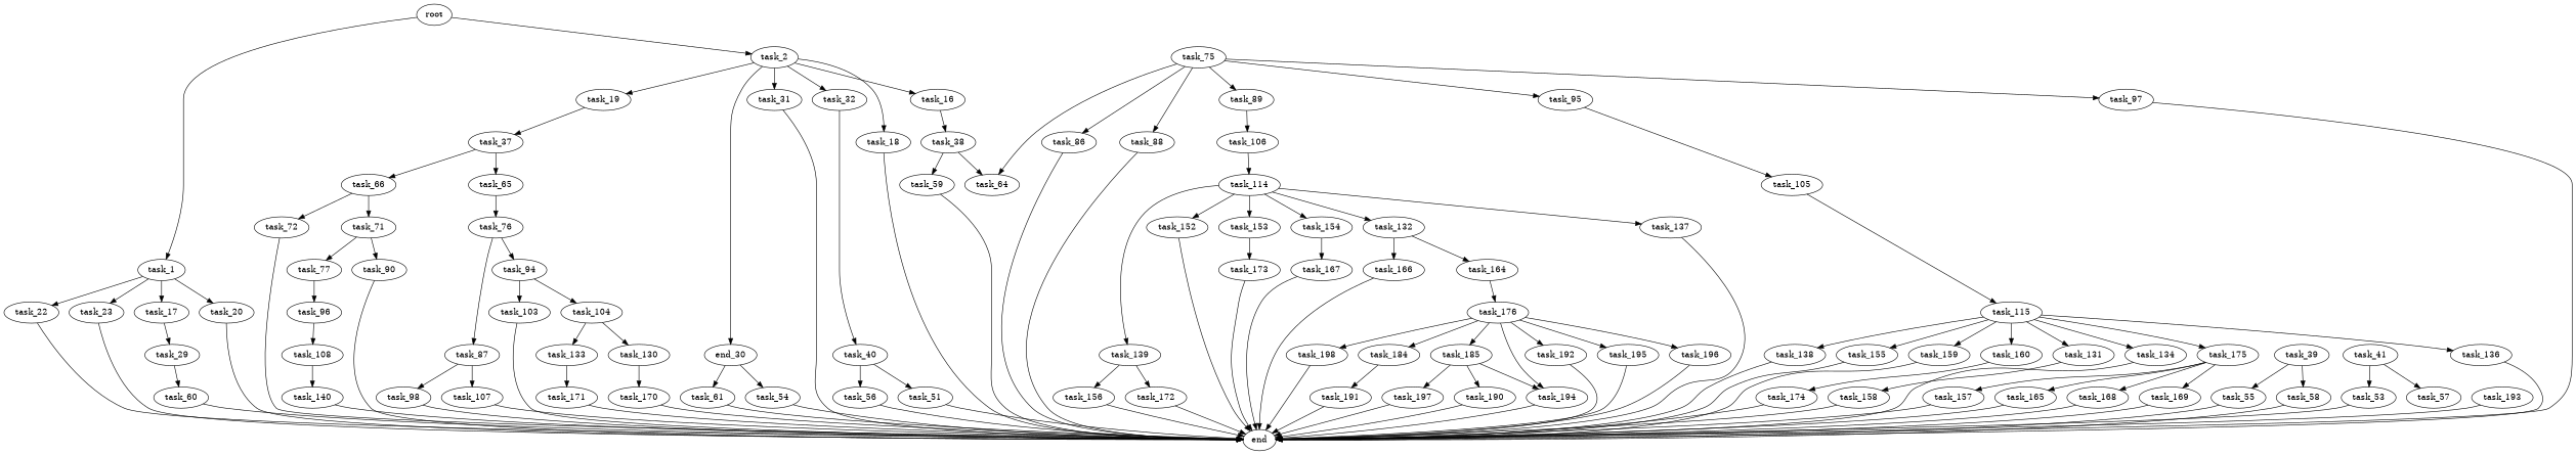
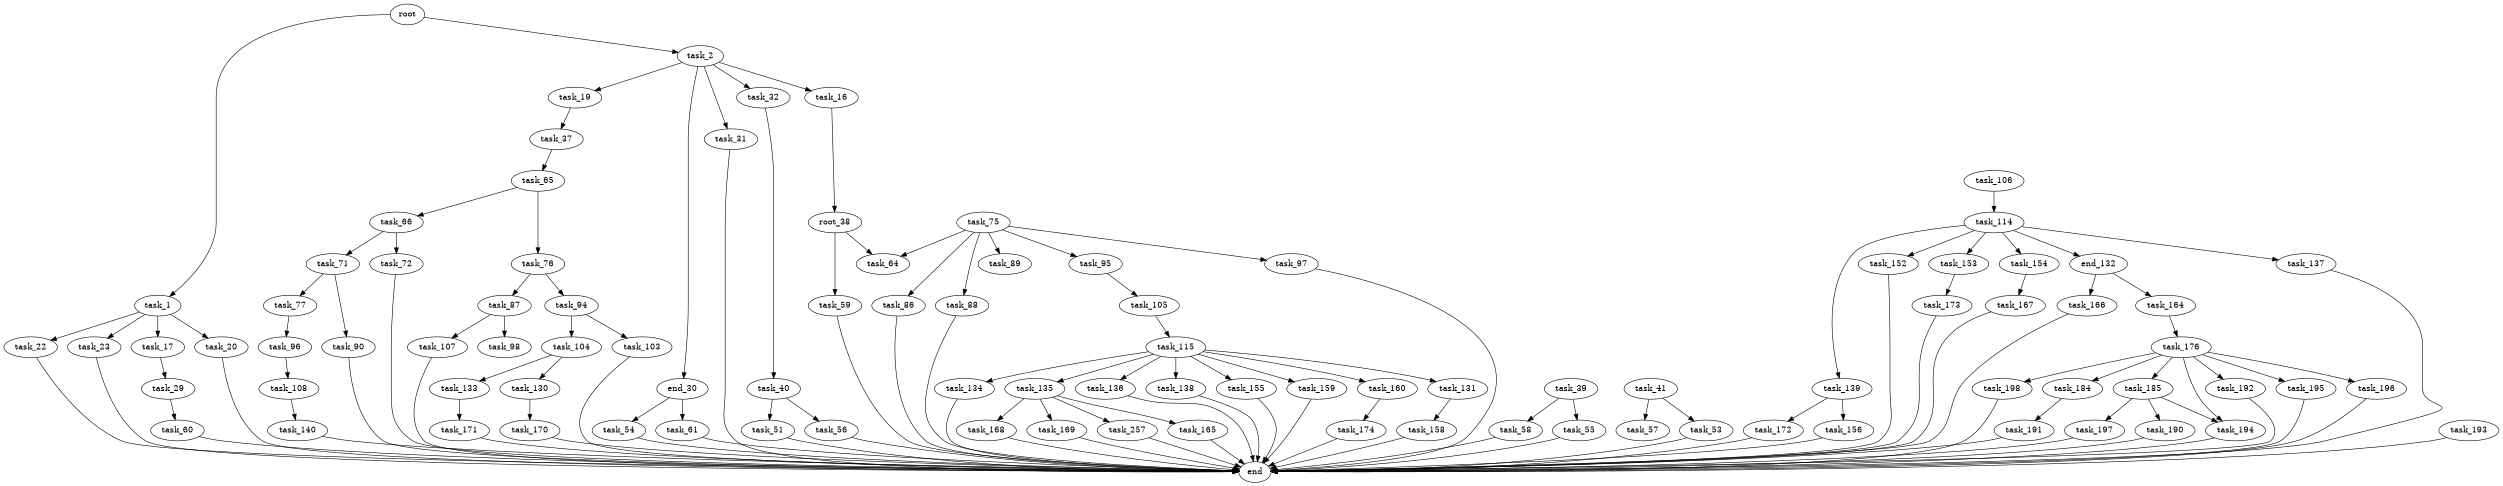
  digraph {
    root
    task_1
    task_2
    task_17
    task_20
    task_22
    task_23
    task_16
-   task_18
    task_19
    n11 [label=end_30]
    task_31
    task_32
    task_29
    end
-   task_38
+   task_38 [label=root_38]
    task_37
    task_54
    task_61
    task_40
    task_59
    task_64
    task_60
    task_65
    task_66
    task_39
    task_55
    task_58
    task_41
    task_53
    task_57
    n32 [label=task_51]
    task_56
    task_76
    task_71
    task_72
    task_75
    task_86
    task_88
    task_89
    task_95
    task_97
    task_87
    task_94
    task_77
    task_90
    task_96
    task_106
    task_105
    task_98
    task_107
    task_103
    task_104
    task_108
    task_114
    task_130
    task_133
    task_115
    task_140
    task_170
    task_171
    task_131
    task_134
-   task_135 [label=task_175]
+   task_135
    task_136
    task_138
    task_155
    task_159
    task_160
-   task_132
+   task_132 [label=end_132]
    task_137
    task_139
    task_152
    task_153
    task_154
    task_164
    task_166
    task_156
    task_172
    task_173
    task_167
    task_158
-   task_157
+   task_157 [label=task_257]
    task_165
    task_168
    task_169
    task_174
    task_176
    task_184
    task_185
    task_192
    task_194
    task_195
    task_196
    task_198
    task_191
    task_190
    task_197
    task_193
    root -> task_1
    root -> task_2
    task_1 -> task_17
    task_1 -> task_20
    task_1 -> task_22
    task_1 -> task_23
    task_2 -> task_16
-   task_2 -> task_18
    task_2 -> task_19
    task_2 -> n11
    task_2 -> task_31
    task_2 -> task_32
    task_17 -> task_29
    task_20 -> end
    task_22 -> end
    task_23 -> end
    task_16 -> task_38
-   task_18 -> end
    task_19 -> task_37
    n11 -> task_54
    n11 -> task_61
    task_31 -> end
    task_32 -> task_40
    task_29 -> task_60
    task_38 -> task_59
    task_38 -> task_64
    task_37 -> task_65
-   task_37 -> task_66
+   task_65 -> task_66
    task_54 -> end
    task_61 -> end
    task_40 -> n32
    task_40 -> task_56
    task_59 -> end
    task_60 -> end
    task_65 -> task_76
    task_66 -> task_71
    task_66 -> task_72
    task_39 -> task_55
    task_39 -> task_58
    task_55 -> end
    task_58 -> end
    task_41 -> task_53
    task_41 -> task_57
    task_53 -> end
    n32 -> end
    task_56 -> end
    task_76 -> task_87
    task_76 -> task_94
    task_71 -> task_77
    task_71 -> task_90
    task_72 -> end
    task_75 -> task_64
    task_75 -> task_86
    task_75 -> task_88
    task_75 -> task_89
    task_75 -> task_95
    task_75 -> task_97
    task_86 -> end
    task_88 -> end
-   task_89 -> task_106
    task_95 -> task_105
    task_97 -> end
    task_87 -> task_98
    task_87 -> task_107
    task_94 -> task_103
    task_94 -> task_104
    task_77 -> task_96
    task_90 -> end
    task_96 -> task_108
    task_106 -> task_114
    task_105 -> task_115
-   task_98 -> end
    task_107 -> end
    task_103 -> end
    task_104 -> task_130
    task_104 -> task_133
    task_108 -> task_140
    task_114 -> task_132
    task_114 -> task_137
    task_114 -> task_139
    task_114 -> task_152
    task_114 -> task_153
    task_114 -> task_154
    task_130 -> task_170
    task_133 -> task_171
    task_115 -> task_131
    task_115 -> task_134
    task_115 -> task_135
    task_115 -> task_136
    task_115 -> task_138
    task_115 -> task_155
    task_115 -> task_159
    task_115 -> task_160
    task_140 -> end
    task_170 -> end
    task_171 -> end
    task_131 -> task_158
    task_134 -> end
    task_135 -> task_157
    task_135 -> task_165
    task_135 -> task_168
    task_135 -> task_169
    task_136 -> end
    task_138 -> end
    task_155 -> end
    task_159 -> end
    task_160 -> task_174
    task_132 -> task_164
    task_132 -> task_166
    task_137 -> end
    task_139 -> task_156
    task_139 -> task_172
    task_152 -> end
    task_153 -> task_173
    task_154 -> task_167
    task_164 -> task_176
    task_166 -> end
    task_156 -> end
    task_172 -> end
    task_173 -> end
    task_167 -> end
    task_158 -> end
    task_157 -> end
    task_165 -> end
    task_168 -> end
    task_169 -> end
    task_174 -> end
    task_176 -> task_184
    task_176 -> task_185
    task_176 -> task_192
    task_176 -> task_194
    task_176 -> task_195
    task_176 -> task_196
    task_176 -> task_198
    task_184 -> task_191
    task_185 -> task_194
    task_185 -> task_190
    task_185 -> task_197
    task_192 -> end
    task_194 -> end
    task_195 -> end
    task_196 -> end
    task_198 -> end
    task_191 -> end
    task_190 -> end
    task_197 -> end
    task_193 -> end
  }
